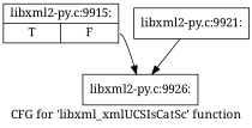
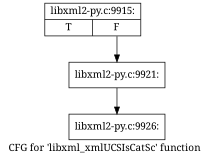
  digraph {
    fontname="Noto Serif"
    label="CFG for 'libxml_xmlUCSIsCatSc' function"
    node [fontname="Noto Serif" shape=record]
    edge [fontname="Noto Serif"]
    n1 [label="{libxml2-py.c:9915:|{<s0>T|<s1>F}}"]
    n2 [label="{libxml2-py.c:9921:}"]
    n3 [label="{libxml2-py.c:9926:}"]
-   n1 -> n3 [tailport=s1]
+   n1 -> n2 [tailport=s1]
    n2 -> n3
  }
